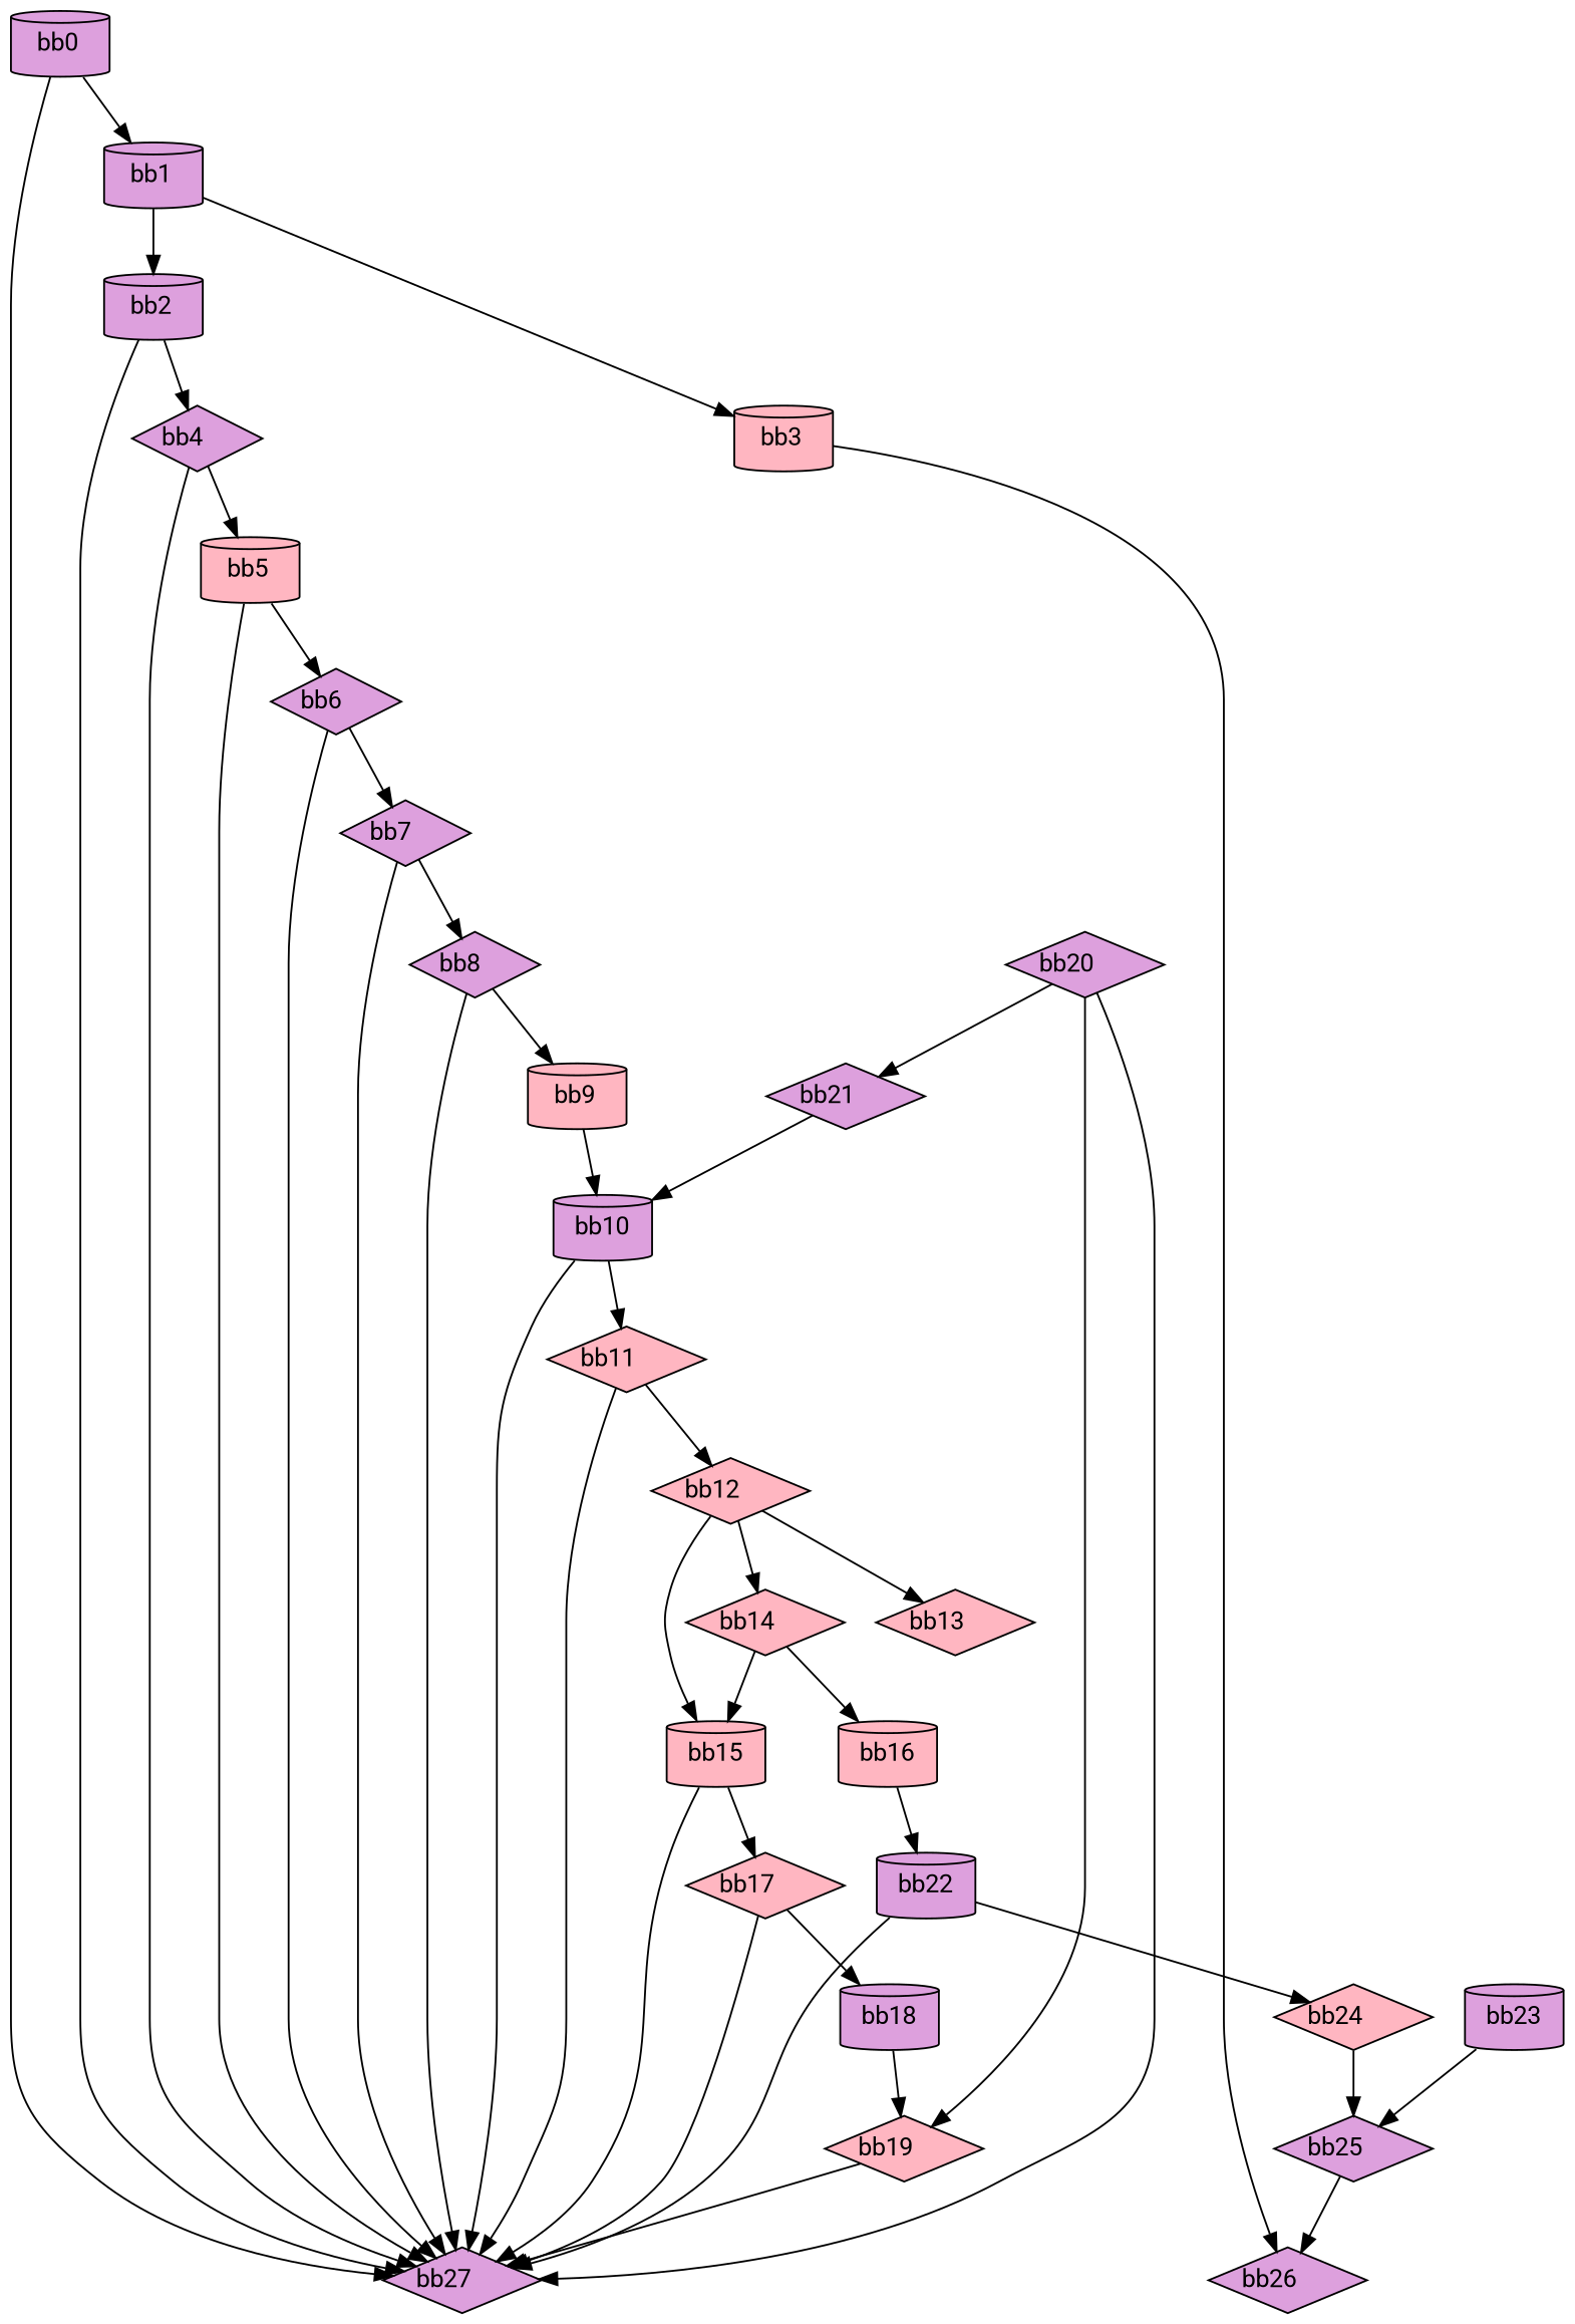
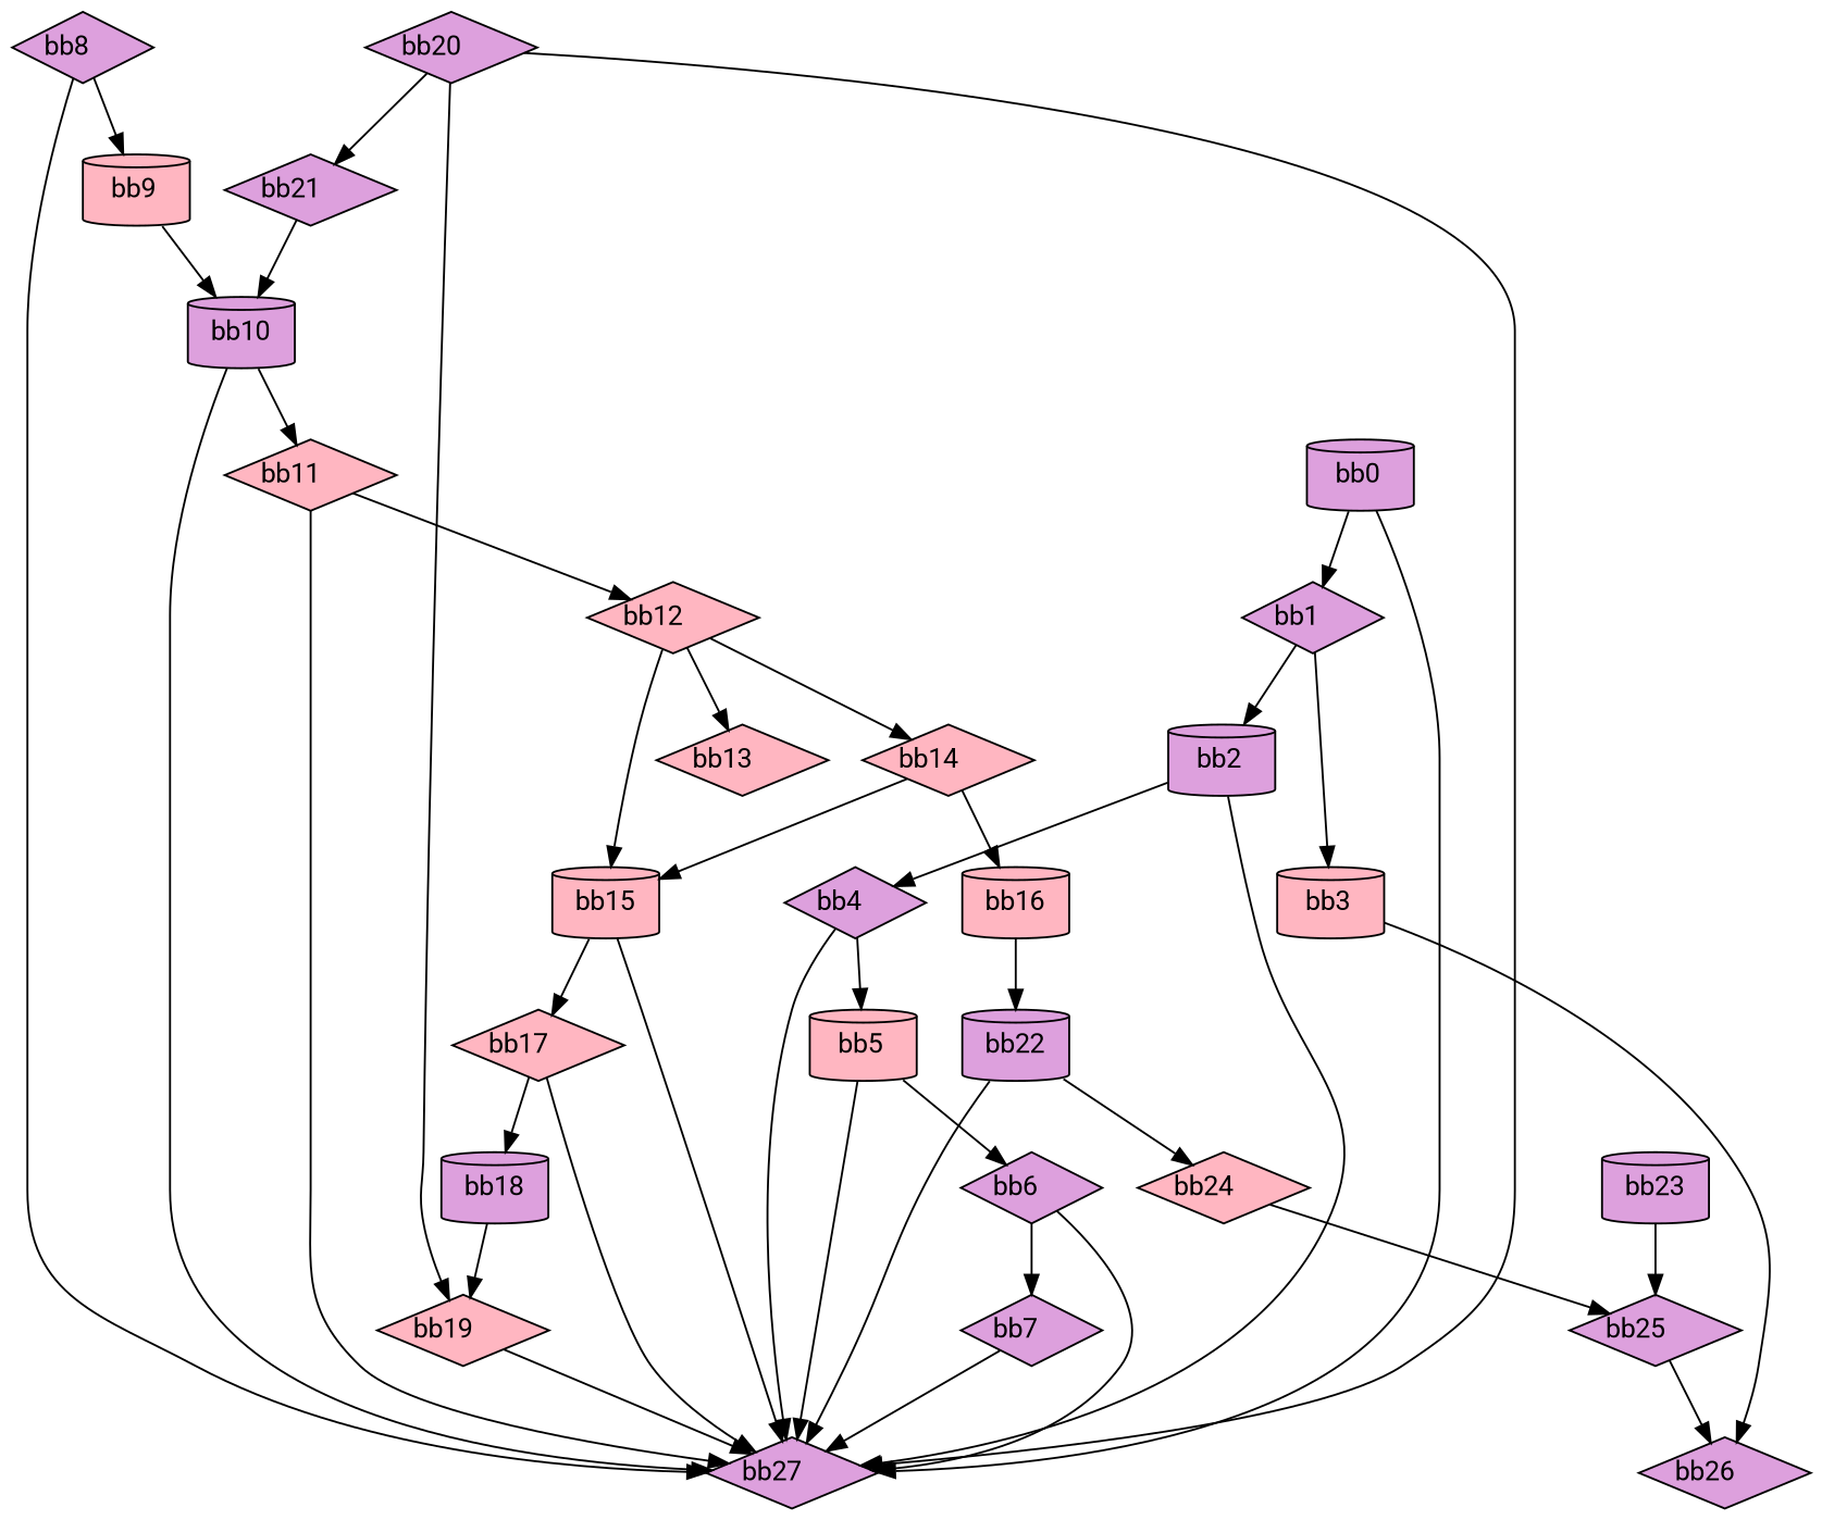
  digraph {
    fontname=Roboto
    node [fillcolor=plum fontname=Roboto shape=diamond style=filled]
    edge [fontname=Roboto]
    n1 [label="bb0\l" shape=cylinder]
-   n2 [label="bb1\l" shape=cylinder]
+   n2 [label="bb1\l"]
    n3 [label="bb27\l"]
    n4 [label="bb2\l" shape=cylinder]
    n5 [fillcolor=lightpink label="bb3\l" shape=cylinder]
    n6 [label="bb4\l"]
    n7 [label="bb26\l"]
    n8 [fillcolor=lightpink label="bb5\l" shape=cylinder]
    n9 [label="bb6\l"]
    n10 [label="bb7\l"]
    n11 [label="bb8\l"]
    n12 [fillcolor=lightpink label="bb9\l" shape=cylinder]
    n13 [label="bb10\l" shape=cylinder]
    n14 [fillcolor=lightpink label="bb11\l"]
    n15 [fillcolor=lightpink label="bb12\l"]
    n16 [fillcolor=lightpink label="bb13\l"]
    n17 [fillcolor=lightpink label="bb14\l"]
    n18 [fillcolor=lightpink label="bb15\l" shape=cylinder]
    n19 [fillcolor=lightpink label="bb16\l" shape=cylinder]
    n20 [fillcolor=lightpink label="bb17\l"]
    n21 [label="bb22\l" shape=cylinder]
    n22 [label="bb18\l" shape=cylinder]
    n23 [fillcolor=lightpink label="bb24\l"]
    n24 [label="bb23\l" shape=cylinder]
    n25 [label="bb25\l"]
    n26 [fillcolor=lightpink label="bb19\l"]
    n27 [label="bb20\l"]
    n28 [label="bb21\l"]
    n1 -> n2
    n1 -> n3
    n2 -> n4
    n2 -> n5
    n4 -> n3
    n4 -> n6
    n5 -> n7
    n6 -> n3
    n6 -> n8
    n8 -> n3
    n8 -> n9
    n9 -> n3
    n9 -> n10
    n10 -> n3
-   n10 -> n11
    n11 -> n3
    n11 -> n12
    n12 -> n13
    n13 -> n3
    n13 -> n14
    n14 -> n3
    n14 -> n15
    n15 -> n16
    n15 -> n17
    n15 -> n18
    n17 -> n18
    n17 -> n19
    n18 -> n3
    n18 -> n20
    n19 -> n21
    n20 -> n3
    n20 -> n22
    n21 -> n3
    n21 -> n23
    n22 -> n26
    n23 -> n25
    n24 -> n25
    n25 -> n7
    n26 -> n3
    n27 -> n3
    n27 -> n26
    n27 -> n28
    n28 -> n13
  }
